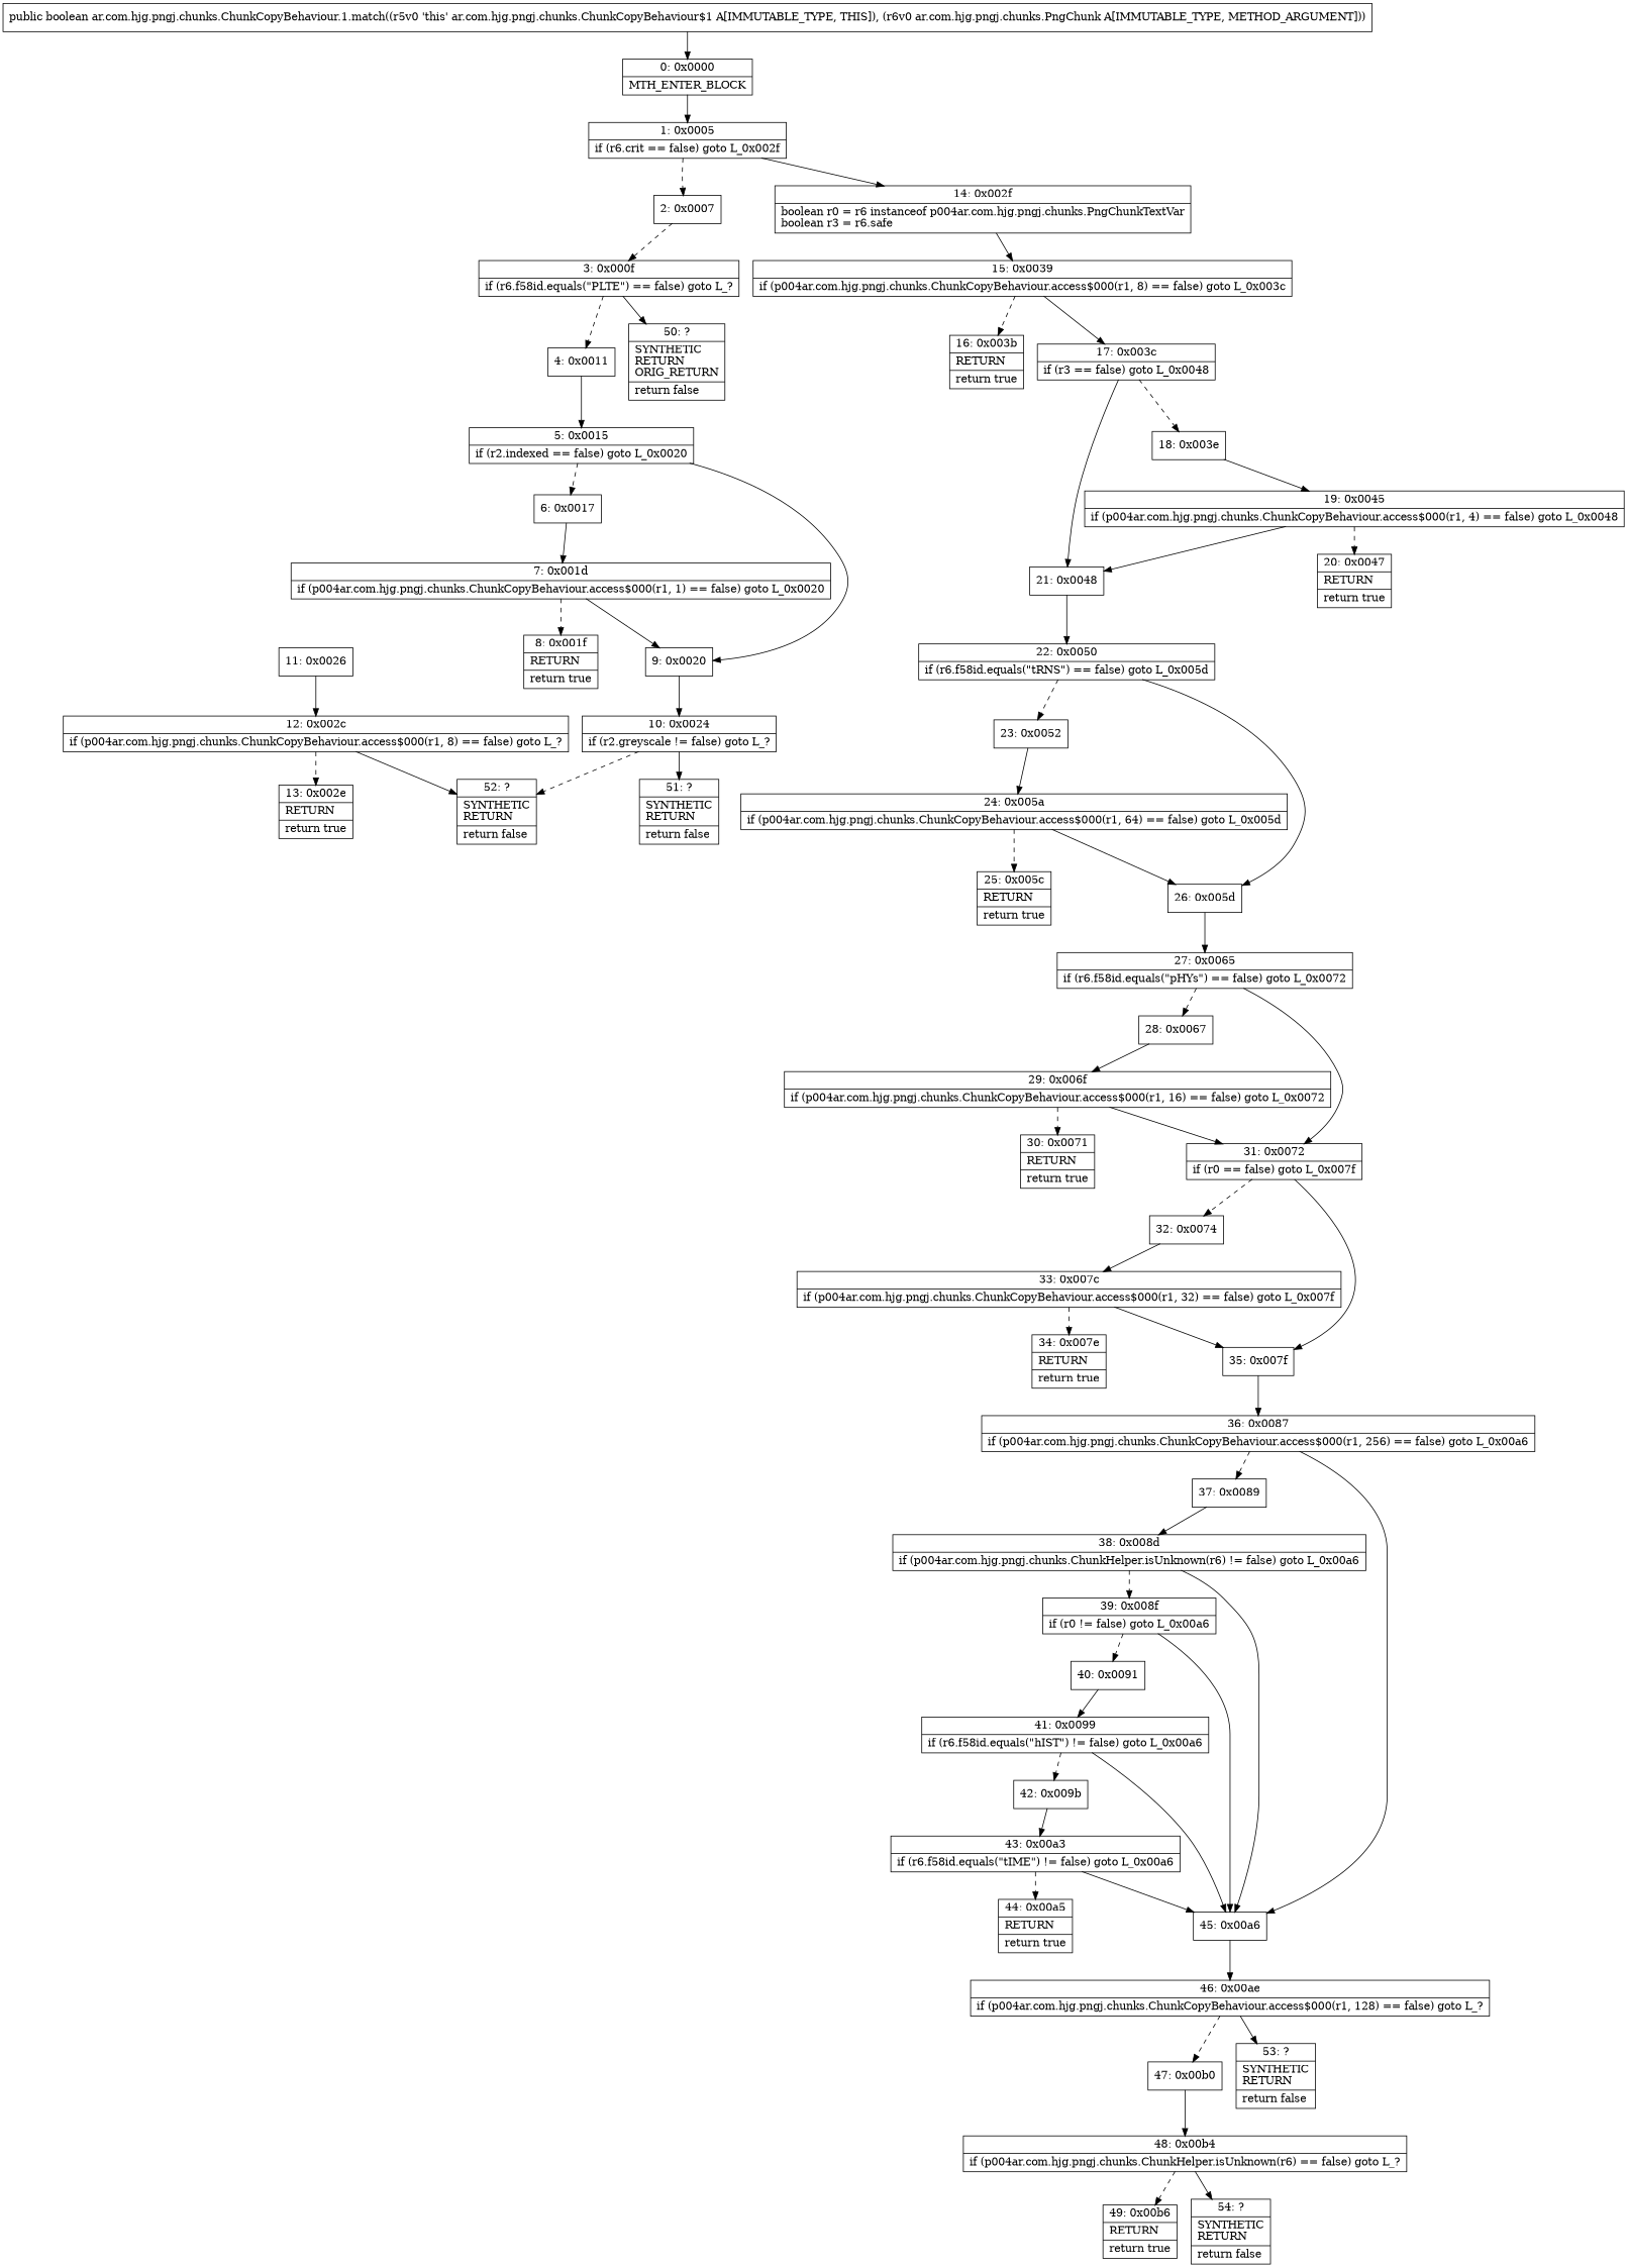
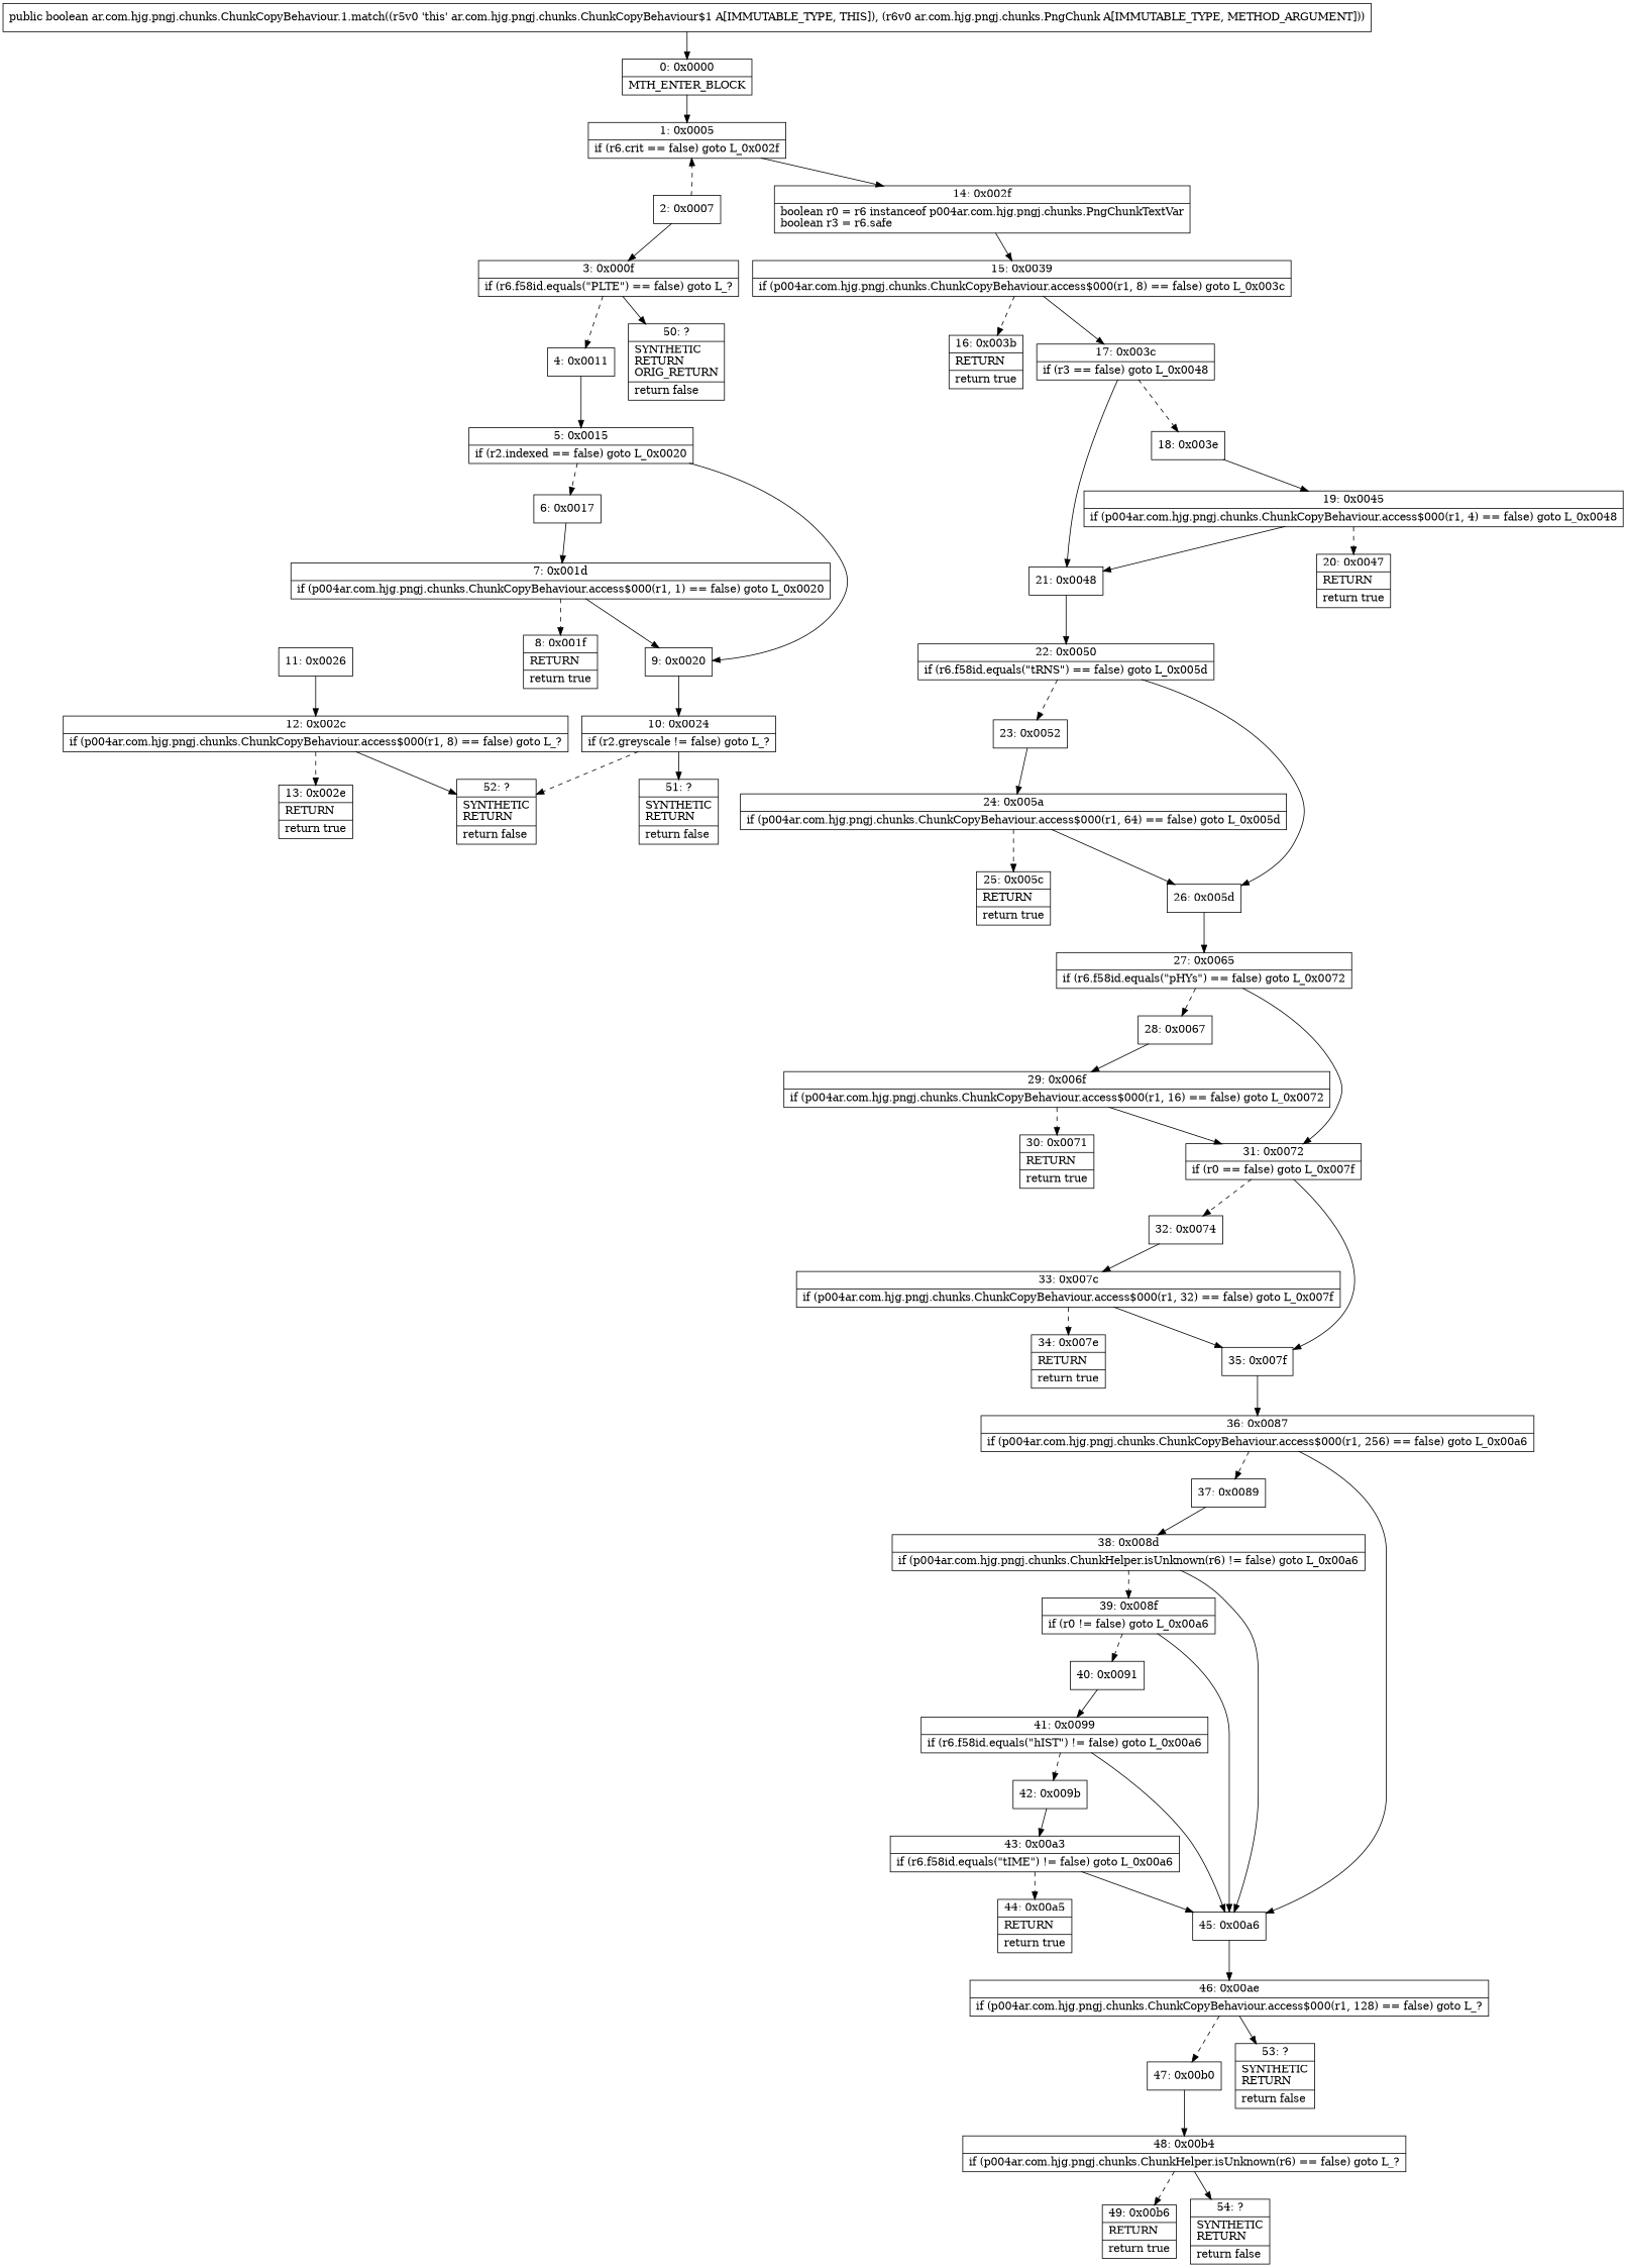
  digraph {
    node [shape=record]
    n1 [label="{0\:\ 0x0000|MTH_ENTER_BLOCK\l}"]
    n2 [label="{1\:\ 0x0005|if (r6.crit == false) goto L_0x002f\l}"]
    n3 [label="{2\:\ 0x0007}"]
    n4 [label="{14\:\ 0x002f|boolean r0 = r6 instanceof p004ar.com.hjg.pngj.chunks.PngChunkTextVar\lboolean r3 = r6.safe\l}"]
    n5 [label="{3\:\ 0x000f|if (r6.f58id.equals(\"PLTE\") == false) goto L_?\l}"]
    n6 [label="{15\:\ 0x0039|if (p004ar.com.hjg.pngj.chunks.ChunkCopyBehaviour.access$000(r1, 8) == false) goto L_0x003c\l}"]
    n7 [label="{4\:\ 0x0011}"]
    n8 [label="{50\:\ ?|SYNTHETIC\lRETURN\lORIG_RETURN\l|return false\l}"]
    n9 [label="{5\:\ 0x0015|if (r2.indexed == false) goto L_0x0020\l}"]
    n10 [label="{6\:\ 0x0017}"]
    n11 [label="{9\:\ 0x0020}"]
    n12 [label="{7\:\ 0x001d|if (p004ar.com.hjg.pngj.chunks.ChunkCopyBehaviour.access$000(r1, 1) == false) goto L_0x0020\l}"]
    n13 [label="{10\:\ 0x0024|if (r2.greyscale != false) goto L_?\l}"]
    n14 [label="{8\:\ 0x001f|RETURN\l|return true\l}"]
    n15 [label="{51\:\ ?|SYNTHETIC\lRETURN\l|return false\l}"]
    n16 [label="{52\:\ ?|SYNTHETIC\lRETURN\l|return false\l}"]
    n17 [label="{11\:\ 0x0026}"]
    n18 [label="{12\:\ 0x002c|if (p004ar.com.hjg.pngj.chunks.ChunkCopyBehaviour.access$000(r1, 8) == false) goto L_?\l}"]
    n19 [label="{13\:\ 0x002e|RETURN\l|return true\l}"]
    n20 [label="{16\:\ 0x003b|RETURN\l|return true\l}"]
    n21 [label="{17\:\ 0x003c|if (r3 == false) goto L_0x0048\l}"]
    n22 [label="{18\:\ 0x003e}"]
    n23 [label="{21\:\ 0x0048}"]
    n24 [label="{19\:\ 0x0045|if (p004ar.com.hjg.pngj.chunks.ChunkCopyBehaviour.access$000(r1, 4) == false) goto L_0x0048\l}"]
    n25 [label="{22\:\ 0x0050|if (r6.f58id.equals(\"tRNS\") == false) goto L_0x005d\l}"]
    n26 [label="{20\:\ 0x0047|RETURN\l|return true\l}"]
    n27 [label="{23\:\ 0x0052}"]
    n28 [label="{26\:\ 0x005d}"]
    n29 [label="{24\:\ 0x005a|if (p004ar.com.hjg.pngj.chunks.ChunkCopyBehaviour.access$000(r1, 64) == false) goto L_0x005d\l}"]
    n30 [label="{27\:\ 0x0065|if (r6.f58id.equals(\"pHYs\") == false) goto L_0x0072\l}"]
    n31 [label="{25\:\ 0x005c|RETURN\l|return true\l}"]
    n32 [label="{28\:\ 0x0067}"]
    n33 [label="{31\:\ 0x0072|if (r0 == false) goto L_0x007f\l}"]
    n34 [label="{29\:\ 0x006f|if (p004ar.com.hjg.pngj.chunks.ChunkCopyBehaviour.access$000(r1, 16) == false) goto L_0x0072\l}"]
    n35 [label="{32\:\ 0x0074}"]
    n36 [label="{35\:\ 0x007f}"]
    n37 [label="{30\:\ 0x0071|RETURN\l|return true\l}"]
    n38 [label="{33\:\ 0x007c|if (p004ar.com.hjg.pngj.chunks.ChunkCopyBehaviour.access$000(r1, 32) == false) goto L_0x007f\l}"]
    n39 [label="{36\:\ 0x0087|if (p004ar.com.hjg.pngj.chunks.ChunkCopyBehaviour.access$000(r1, 256) == false) goto L_0x00a6\l}"]
    n40 [label="{34\:\ 0x007e|RETURN\l|return true\l}"]
    n41 [label="{37\:\ 0x0089}"]
    n42 [label="{45\:\ 0x00a6}"]
    n43 [label="{38\:\ 0x008d|if (p004ar.com.hjg.pngj.chunks.ChunkHelper.isUnknown(r6) != false) goto L_0x00a6\l}"]
    n44 [label="{46\:\ 0x00ae|if (p004ar.com.hjg.pngj.chunks.ChunkCopyBehaviour.access$000(r1, 128) == false) goto L_?\l}"]
    n45 [label="{39\:\ 0x008f|if (r0 != false) goto L_0x00a6\l}"]
    n46 [label="{40\:\ 0x0091}"]
    n47 [label="{41\:\ 0x0099|if (r6.f58id.equals(\"hIST\") != false) goto L_0x00a6\l}"]
    n48 [label="{42\:\ 0x009b}"]
    n49 [label="{43\:\ 0x00a3|if (r6.f58id.equals(\"tIME\") != false) goto L_0x00a6\l}"]
    n50 [label="{44\:\ 0x00a5|RETURN\l|return true\l}"]
    n51 [label="{47\:\ 0x00b0}"]
    n52 [label="{53\:\ ?|SYNTHETIC\lRETURN\l|return false\l}"]
    n53 [label="{48\:\ 0x00b4|if (p004ar.com.hjg.pngj.chunks.ChunkHelper.isUnknown(r6) == false) goto L_?\l}"]
    n54 [label="{49\:\ 0x00b6|RETURN\l|return true\l}"]
    n55 [label="{54\:\ ?|SYNTHETIC\lRETURN\l|return false\l}"]
    n56 [label="{public boolean ar.com.hjg.pngj.chunks.ChunkCopyBehaviour.1.match((r5v0 'this' ar.com.hjg.pngj.chunks.ChunkCopyBehaviour$1 A[IMMUTABLE_TYPE, THIS]), (r6v0 ar.com.hjg.pngj.chunks.PngChunk A[IMMUTABLE_TYPE, METHOD_ARGUMENT])) }"]
    n1 -> n2
-   n2 -> n3 [style=dashed]
+   n3 -> n2 [style=dashed]
    n2 -> n4
-   n3 -> n5 [style=dashed]
+   n3 -> n5
    n4 -> n6
    n5 -> n7 [style=dashed]
    n5 -> n8
    n6 -> n20 [style=dashed]
    n6 -> n21
    n7 -> n9
    n9 -> n10 [style=dashed]
    n9 -> n11
    n10 -> n12
    n11 -> n13
    n12 -> n11
    n12 -> n14 [style=dashed]
    n13 -> n15
    n13 -> n16 [style=dashed]
    n17 -> n18
    n18 -> n16
    n18 -> n19 [style=dashed]
    n21 -> n22 [style=dashed]
    n21 -> n23
    n22 -> n24
    n23 -> n25
    n24 -> n23
    n24 -> n26 [style=dashed]
    n25 -> n27 [style=dashed]
    n25 -> n28
    n27 -> n29
    n28 -> n30
    n29 -> n28
    n29 -> n31 [style=dashed]
    n30 -> n32 [style=dashed]
    n30 -> n33
    n32 -> n34
    n33 -> n35 [style=dashed]
    n33 -> n36
    n34 -> n33
    n34 -> n37 [style=dashed]
    n35 -> n38
    n36 -> n39
    n38 -> n36
    n38 -> n40 [style=dashed]
    n39 -> n41 [style=dashed]
    n39 -> n42
    n41 -> n43
    n42 -> n44
    n43 -> n42
    n43 -> n45 [style=dashed]
    n44 -> n51 [style=dashed]
    n44 -> n52
    n45 -> n42
    n45 -> n46 [style=dashed]
    n46 -> n47
    n47 -> n42
    n47 -> n48 [style=dashed]
    n48 -> n49
    n49 -> n42
    n49 -> n50 [style=dashed]
    n51 -> n53
    n53 -> n54 [style=dashed]
    n53 -> n55
    n56 -> n1
  }
